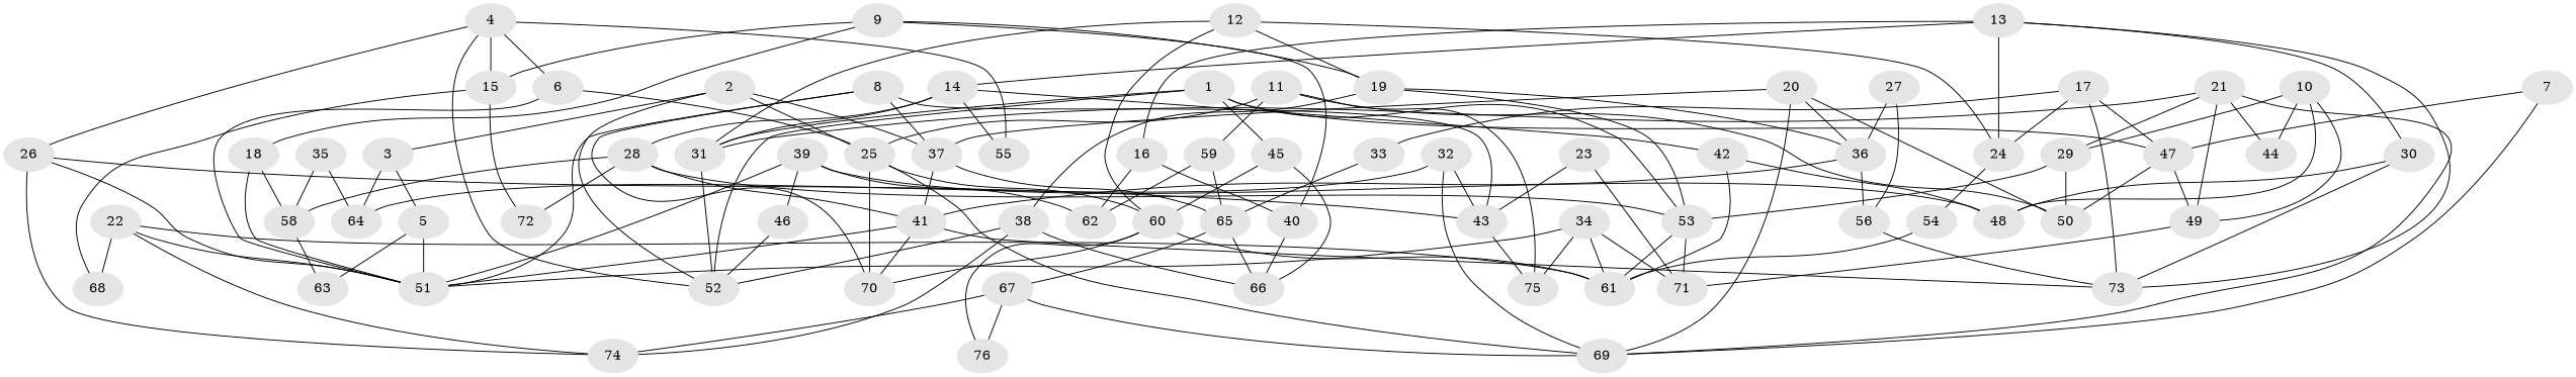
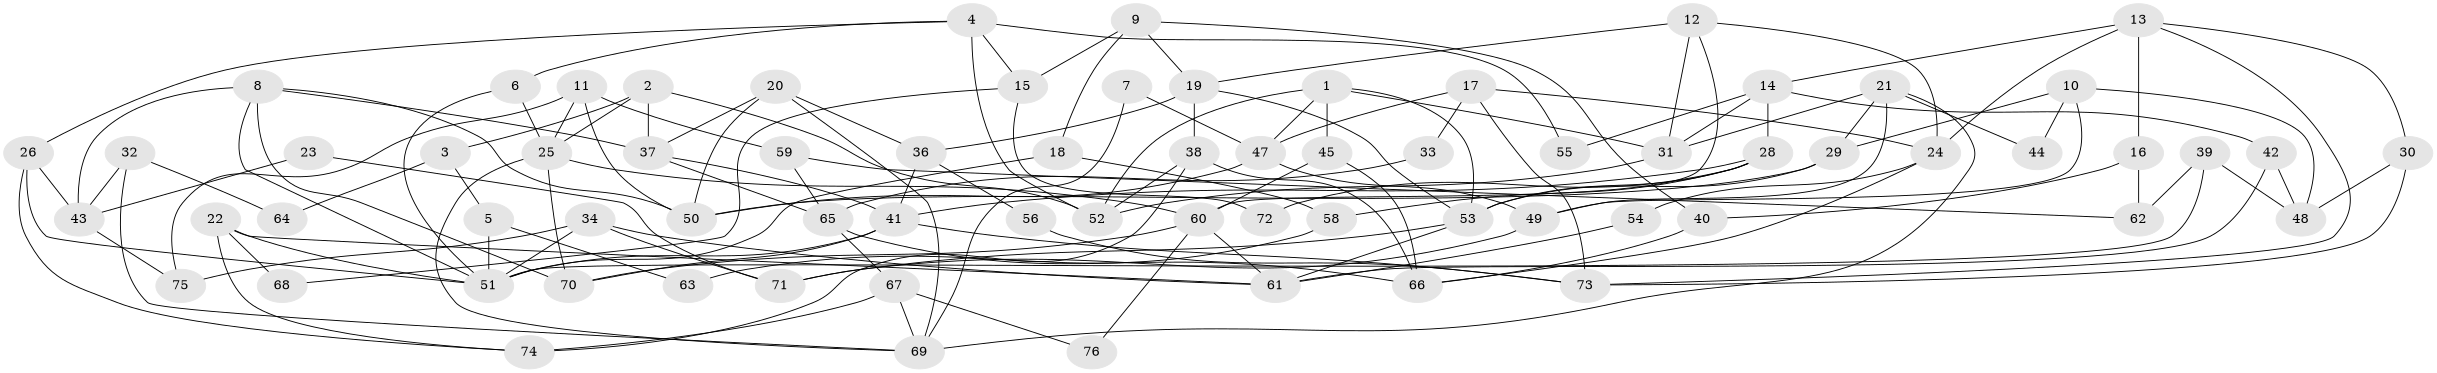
  graph {
    node [color=gray90 style=filled]
    1
    31
    45
    47
    52
    53
    60
    66
    50
    49
    61
    71
    2
    3
    25
    37
    5
    64
    69
    70
    41
    65
    51
    63
    4
    6
    15
    26
    55
    68
    72
    43
    74
    14
    28
    42
    7
    8
    75
    9
    18
    19
    40
    58
    36
    38
    10
    29
    44
    48
    11
    59
    62
    12
    24
    54
    76
    13
    16
    30
    73
    17
    33
    56
    20
    21
    22
    23
-   27
    32
    67
    34
-   35
    39
-   46
    1 -- 31
    1 -- 45
    1 -- 47
    1 -- 52
    1 -- 53
    31 -- 52
    45 -- 60
    45 -- 66
    47 -- 50
    47 -- 49
    53 -- 61
    53 -- 71
    60 -- 61
    60 -- 70
    60 -- 76
    49 -- 71
    2 -- 52
    2 -- 3
    2 -- 25
    2 -- 37
    3 -- 5
    3 -- 64
    25 -- 60
    25 -- 69
    25 -- 70
    37 -- 41
    37 -- 65
    5 -- 51
    5 -- 63
    41 -- 70
    41 -- 51
    41 -- 73
    65 -- 66
    65 -- 67
    4 -- 52
    4 -- 6
    4 -- 15
    4 -- 26
    4 -- 55
    6 -- 25
    6 -- 51
    15 -- 68
    15 -- 72
    26 -- 51
    26 -- 43
    26 -- 74
    43 -- 75
    14 -- 31
    14 -- 55
    14 -- 28
    14 -- 42
    28 -- 53
    28 -- 41
    28 -- 72
    28 -- 58
    42 -- 61
    42 -- 48
    7 -- 47
    7 -- 69
+   8 -- 50
    8 -- 37
    8 -- 70
    8 -- 51
    8 -- 43
    9 -- 15
    9 -- 18
    9 -- 19
    9 -- 40
    18 -- 51
    18 -- 58
    19 -- 53
    19 -- 36
    19 -- 38
    40 -- 66
    58 -- 63
    36 -- 41
    36 -- 56
    38 -- 52
    38 -- 66
    38 -- 74
    10 -- 49
    10 -- 29
    10 -- 44
    10 -- 48
    29 -- 53
    29 -- 50
    11 -- 50
    11 -- 25
    11 -- 75
    11 -- 59
    59 -- 65
    59 -- 62
    12 -- 31
    12 -- 60
    12 -- 19
    12 -- 24
+   24 -- 66
    24 -- 54
    54 -- 61
    13 -- 14
    13 -- 24
    13 -- 16
    13 -- 30
    13 -- 73
    16 -- 40
    16 -- 62
    30 -- 48
    30 -- 73
    17 -- 47
    17 -- 24
    17 -- 73
    17 -- 33
    33 -- 65
    56 -- 73
    20 -- 50
    20 -- 37
    20 -- 69
    20 -- 36
    21 -- 31
    21 -- 49
    21 -- 69
    21 -- 29
    21 -- 44
    22 -- 61
    22 -- 51
    22 -- 68
    22 -- 74
    23 -- 71
    23 -- 43
-   27 -- 36
-   27 -- 56
    32 -- 64
    32 -- 69
    32 -- 43
    67 -- 69
    67 -- 74
    67 -- 76
    34 -- 61
    34 -- 71
    34 -- 51
    34 -- 75
-   35 -- 64
-   35 -- 58
    39 -- 51
    39 -- 48
    39 -- 62
-   39 -- 46
-   46 -- 52
  }
